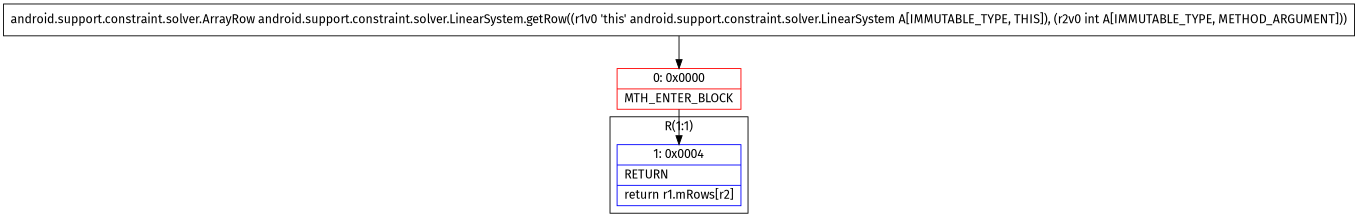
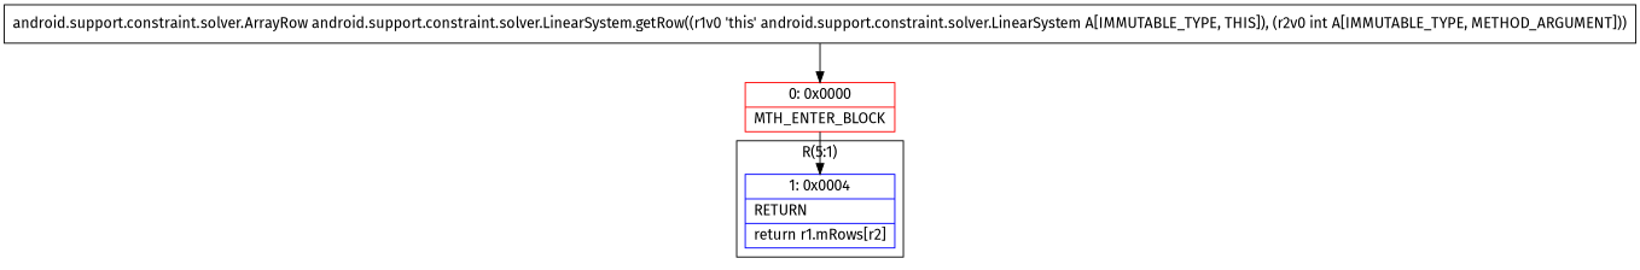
  digraph {
    fontname="Fira Sans"
    node [shape=record fontname="Fira Sans"]
    edge [fontname="Fira Sans"]
    n1 [color=blue label="{1\:\ 0x0004|RETURN\l|return r1.mRows[r2]\l}"]
    n2 [color=red label="{0\:\ 0x0000|MTH_ENTER_BLOCK\l}"]
    n3 [label="{android.support.constraint.solver.ArrayRow android.support.constraint.solver.LinearSystem.getRow((r1v0 'this' android.support.constraint.solver.LinearSystem A[IMMUTABLE_TYPE, THIS]), (r2v0 int A[IMMUTABLE_TYPE, METHOD_ARGUMENT])) }"]
    subgraph cluster_1 {
-     label="R(1:1)"
+     label="R(5:1)"
      n1
    }
    n2 -> n1
    n3 -> n2
  }
